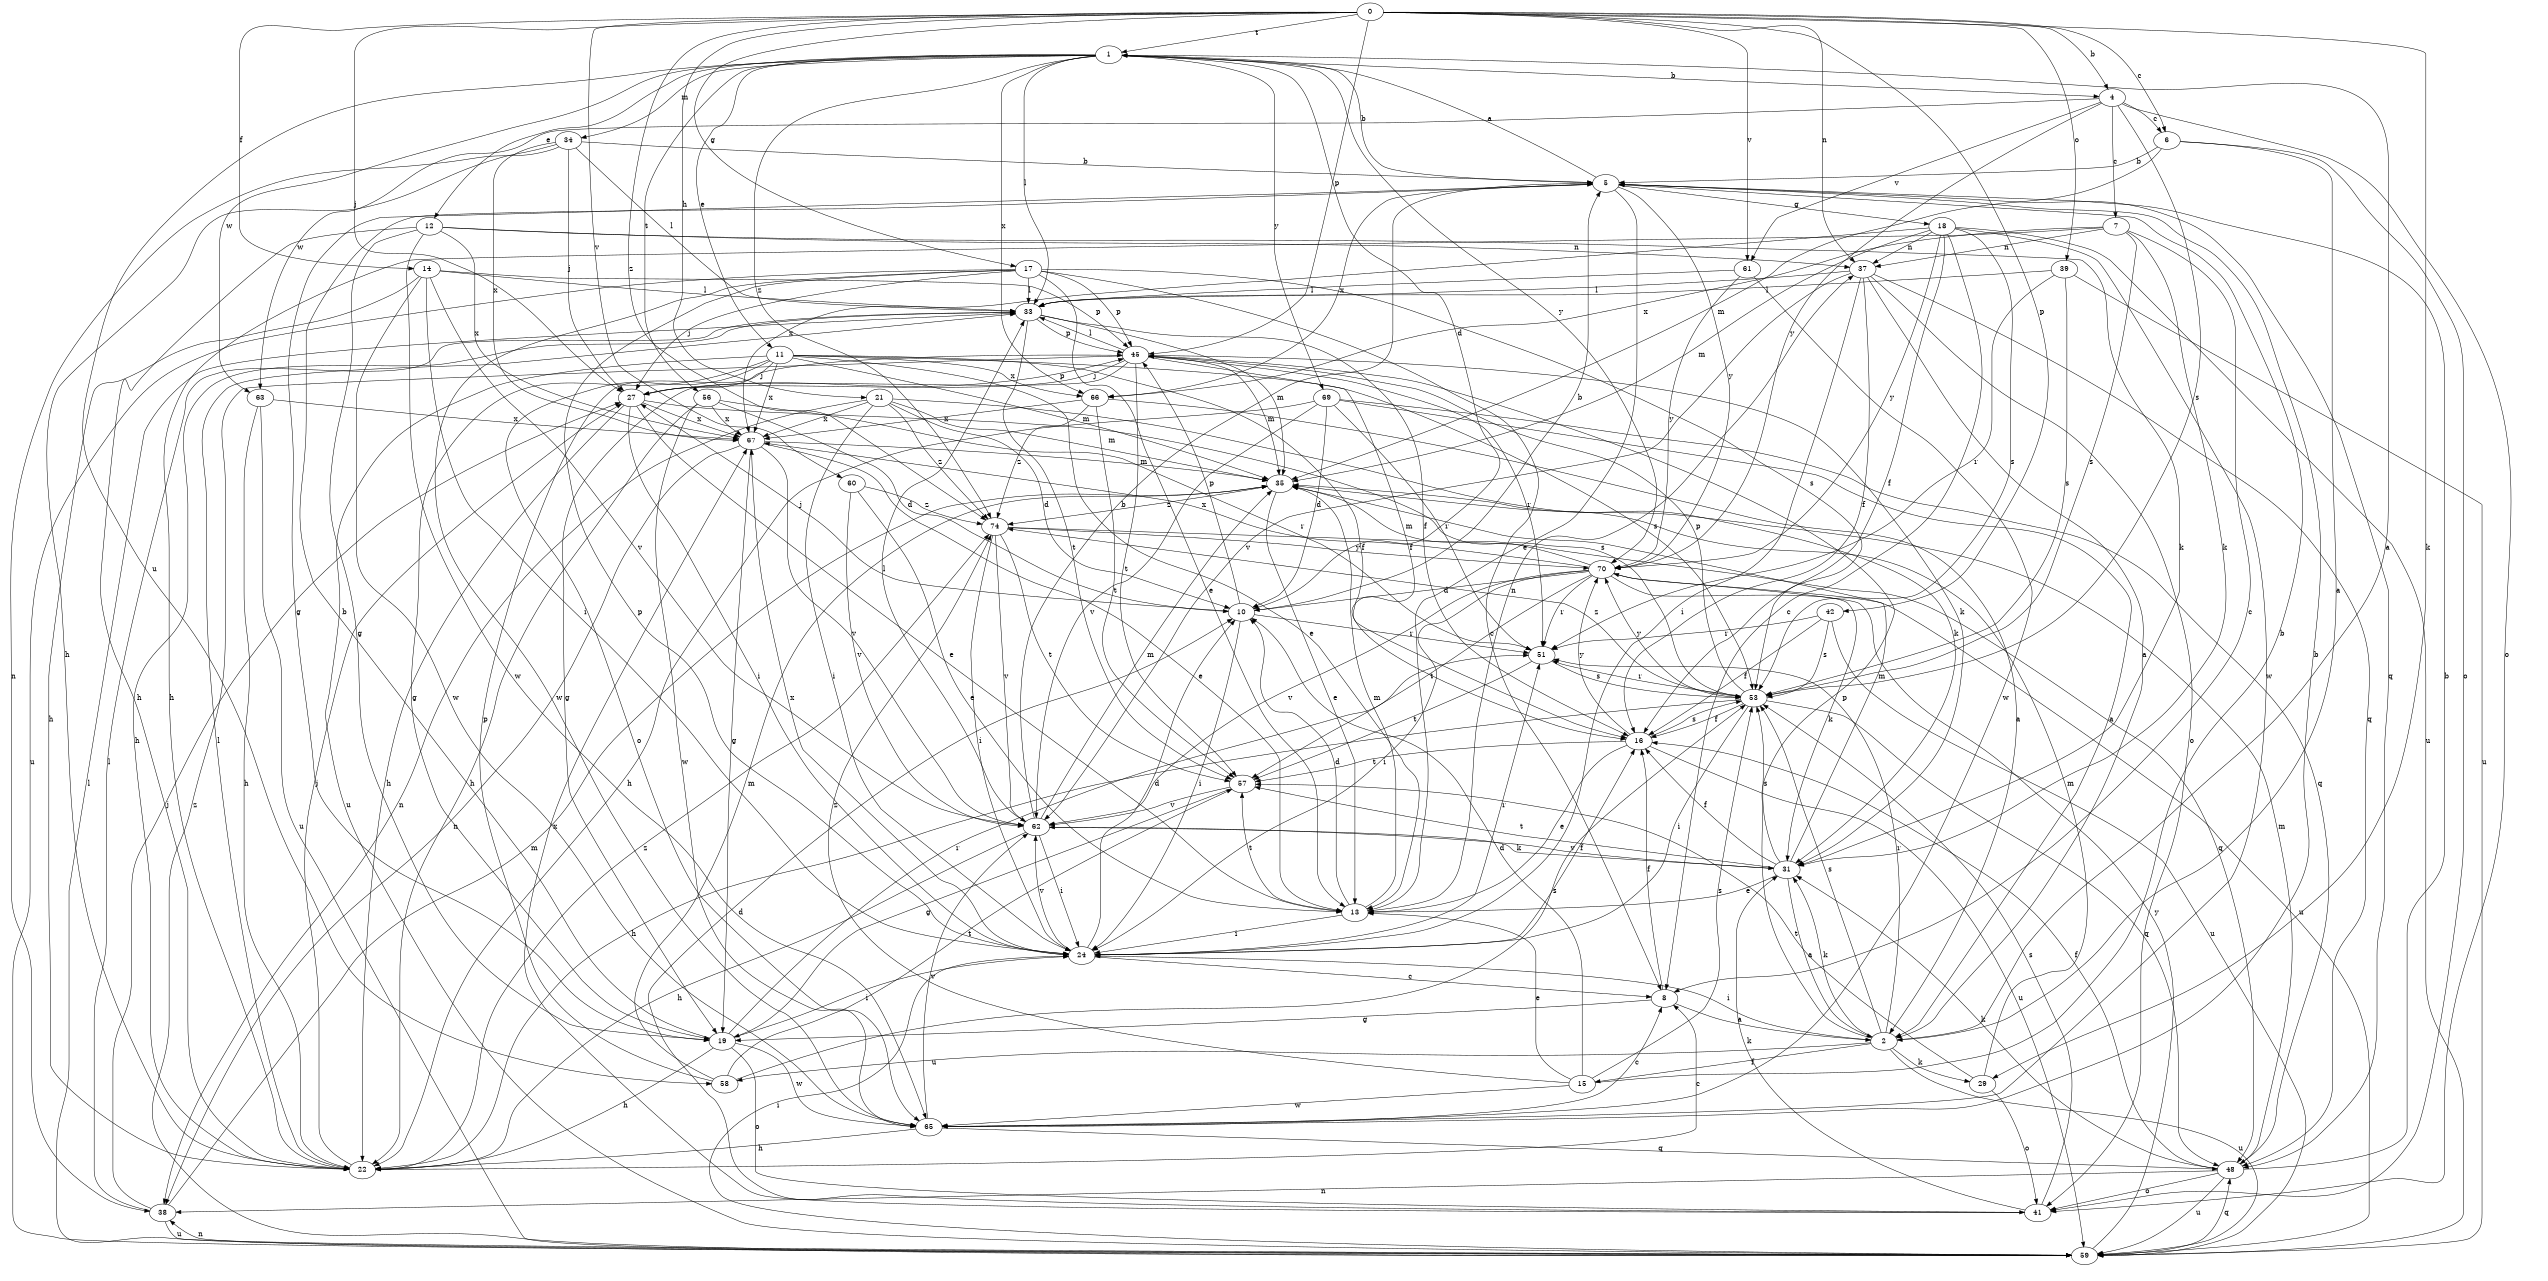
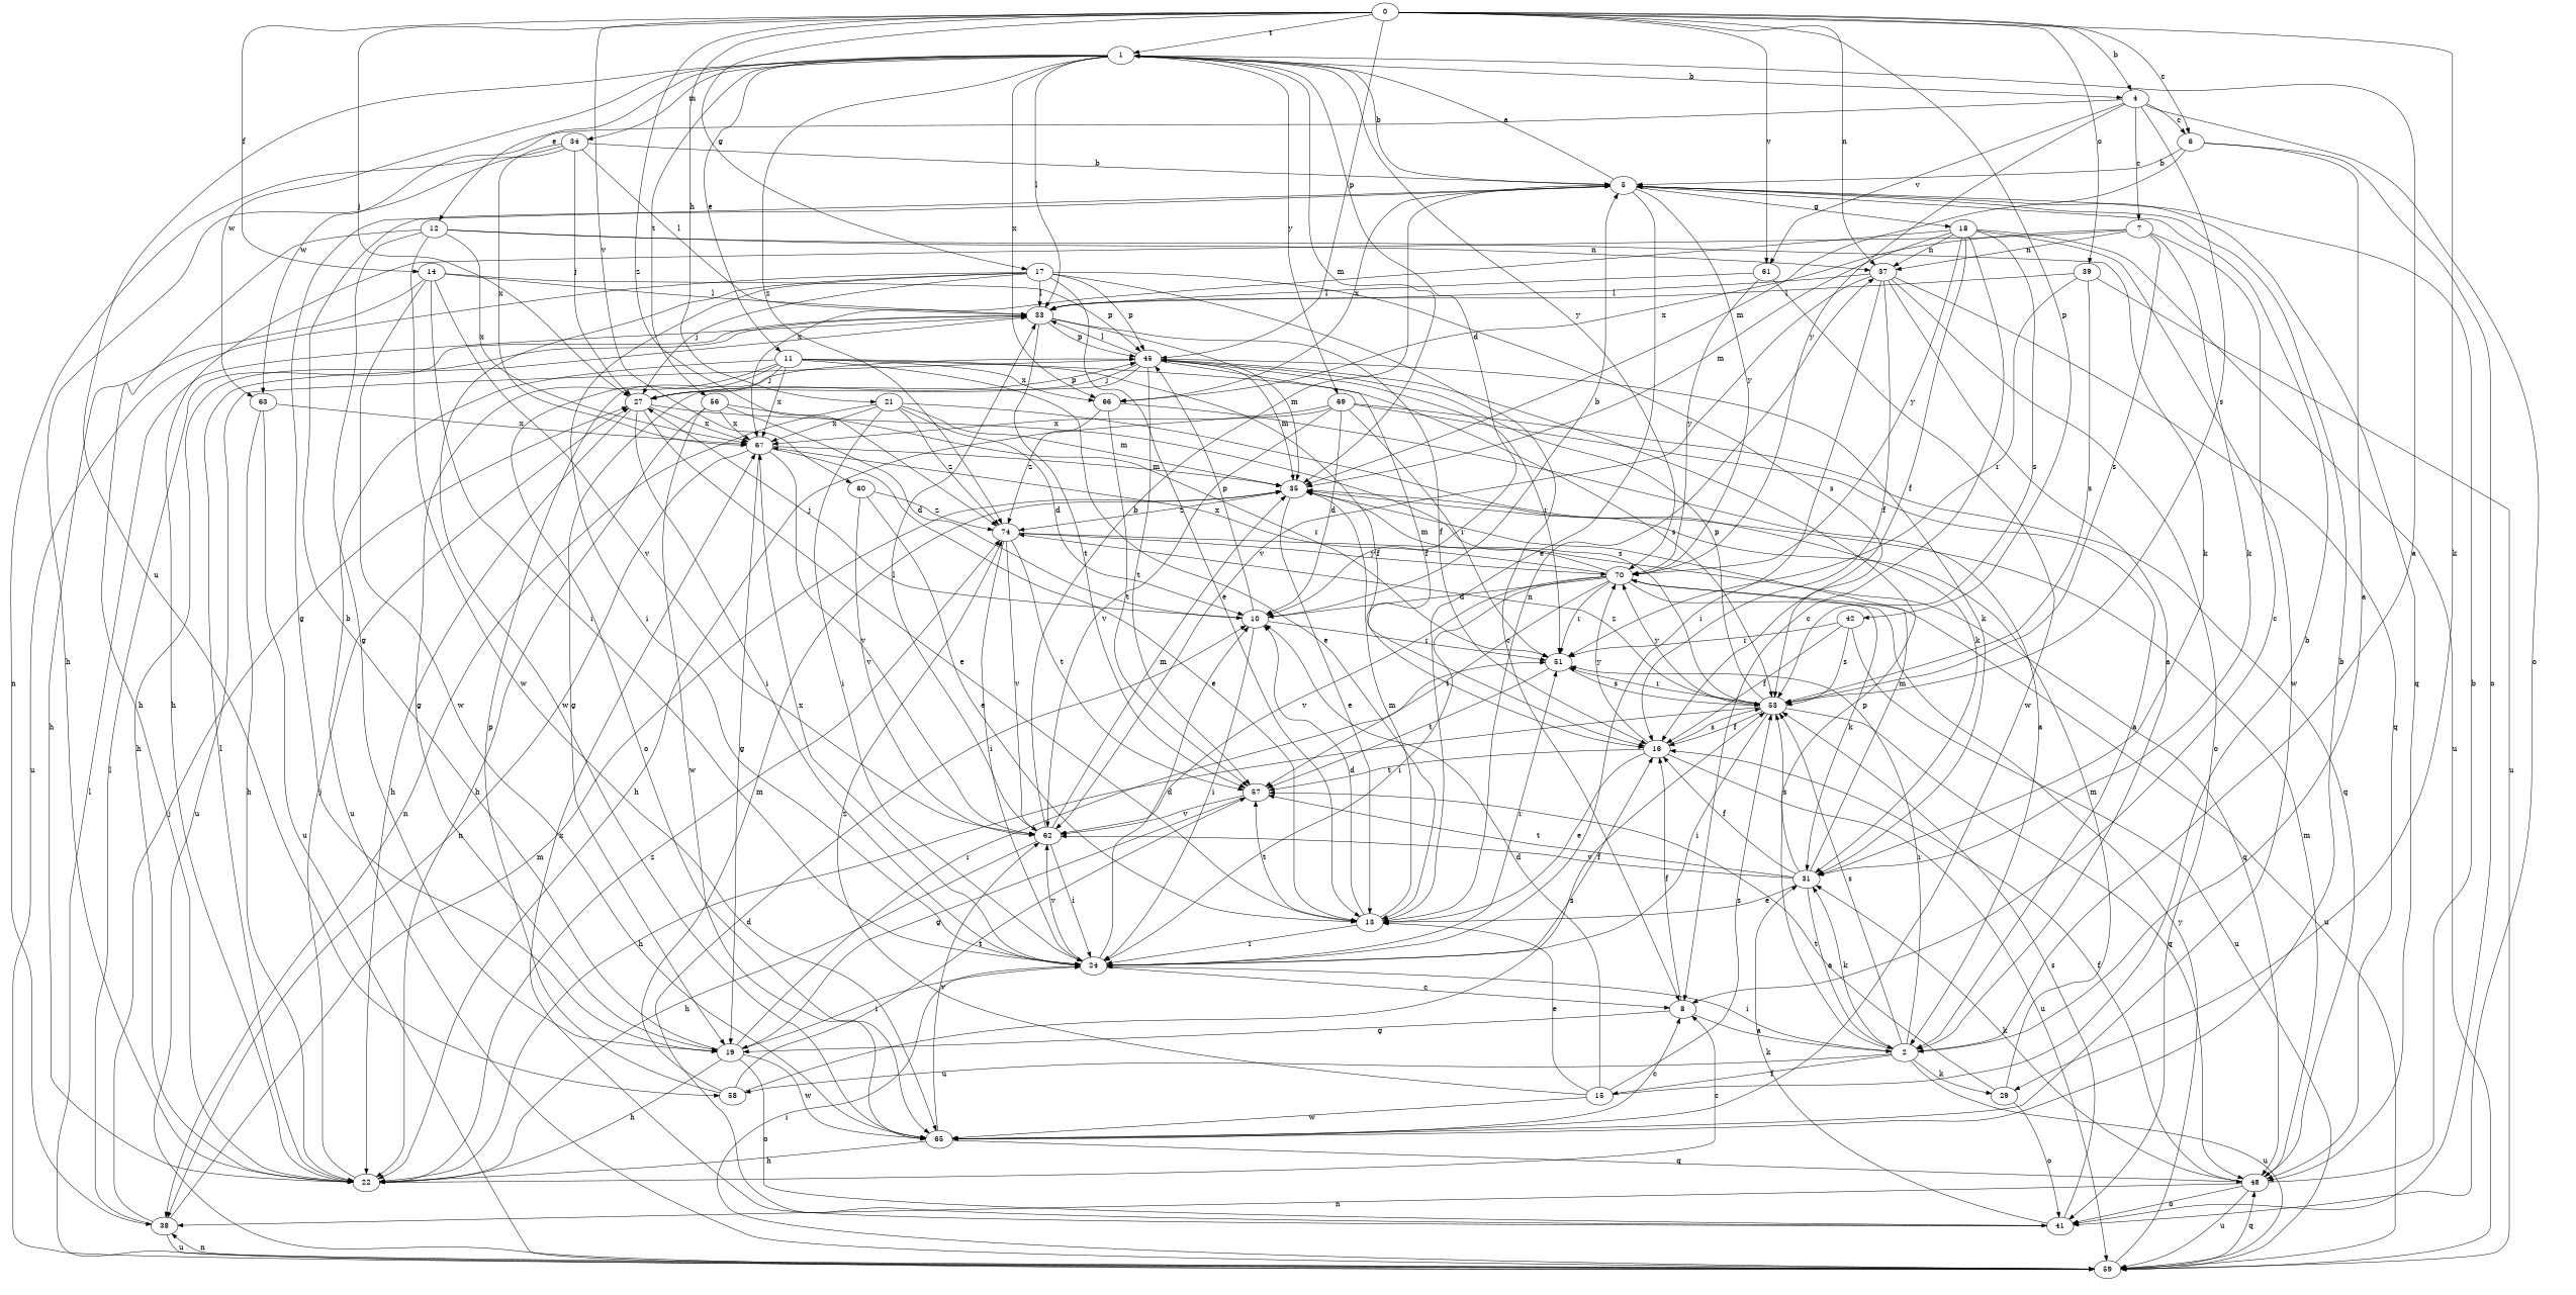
  strict digraph {
    0
    1
    4
    6
    14
    17
    21
    27
    29
    37
    39
    42
    45
    60
    61
    74
    5
    10
    11
    12
    33
    34
    35
    56
    58
    63
    66
    69
    70
    53
    7
    41
    2
    24
    22
    65
    62
    59
    13
    8
    31
    67
    38
    57
    48
    16
    51
    19
    18
    15
    0 -> 1 [label=t]
    0 -> 4 [label=b]
    0 -> 6 [label=c]
    0 -> 14 [label=f]
    0 -> 17 [label=g]
    0 -> 21 [label=h]
    0 -> 27 [label=j]
    0 -> 29 [label=k]
    0 -> 37 [label=n]
    0 -> 39 [label=o]
    0 -> 42 [label=p]
    0 -> 45 [label=p]
    0 -> 60 [label=v]
    0 -> 61 [label=v]
    0 -> 74 [label=z]
    1 -> 4 [label=b]
    1 -> 74 [label=z]
    1 -> 5 [label=b]
    1 -> 10 [label=d]
    1 -> 11 [label=e]
    1 -> 12 [label=e]
    1 -> 33 [label=l]
    1 -> 34 [label=m]
-   11 -> 35 [label=m]
+   1 -> 35 [label=m]
    1 -> 56 [label=t]
    1 -> 58 [label=u]
    1 -> 63 [label=w]
    1 -> 66 [label=x]
    1 -> 69 [label=y]
    1 -> 70 [label=y]
    4 -> 6 [label=c]
    4 -> 61 [label=v]
    4 -> 63 [label=w]
    4 -> 70 [label=y]
    4 -> 53 [label=s]
    4 -> 7 [label=c]
    4 -> 41 [label=o]
    6 -> 5 [label=b]
    6 -> 35 [label=m]
    6 -> 41 [label=o]
    6 -> 2 [label=a]
    14 -> 45 [label=p]
    14 -> 33 [label=l]
    14 -> 24 [label=i]
    14 -> 22 [label=h]
    14 -> 65 [label=w]
    14 -> 62 [label=v]
    17 -> 27 [label=j]
    17 -> 45 [label=p]
    17 -> 33 [label=l]
    17 -> 53 [label=s]
-   17 -> 24 [label=p]
+   17 -> 24 [label=i]
    17 -> 65 [label=w]
    17 -> 59 [label=u]
    17 -> 13 [label=e]
    17 -> 8 [label=c]
    21 -> 74 [label=z]
    21 -> 10 [label=d]
    21 -> 35 [label=m]
    21 -> 24 [label=i]
    21 -> 31 [label=k]
    21 -> 67 [label=x]
    21 -> 38 [label=n]
    27 -> 45 [label=p]
    27 -> 53 [label=s]
    27 -> 24 [label=i]
    27 -> 22 [label=h]
    27 -> 13 [label=e]
    27 -> 67 [label=x]
    29 -> 35 [label=m]
    29 -> 41 [label=o]
    29 -> 57 [label=t]
    37 -> 33 [label=l]
    37 -> 41 [label=o]
    37 -> 2 [label=a]
    37 -> 24 [label=i]
    37 -> 62 [label=v]
    37 -> 48 [label=q]
    37 -> 16 [label=f]
    39 -> 33 [label=l]
    39 -> 53 [label=s]
    39 -> 59 [label=u]
    39 -> 51 [label=r]
    42 -> 53 [label=s]
    42 -> 59 [label=u]
    42 -> 16 [label=f]
    42 -> 51 [label=r]
    45 -> 27 [label=j]
    45 -> 33 [label=l]
    45 -> 35 [label=m]
-   45 -> 59 [label=z]
+   45 -> 59 [label=u]
    45 -> 31 [label=k]
    45 -> 57 [label=t]
    45 -> 16 [label=f]
    45 -> 51 [label=r]
    45 -> 19 [label=g]
    60 -> 74 [label=z]
    60 -> 62 [label=v]
    60 -> 13 [label=e]
    61 -> 33 [label=l]
    61 -> 70 [label=y]
    61 -> 65 [label=w]
    74 -> 70 [label=y]
    74 -> 24 [label=i]
    74 -> 62 [label=v]
    74 -> 57 [label=t]
    74 -> 48 [label=q]
    5 -> 1 [label=a]
    5 -> 66 [label=x]
    5 -> 70 [label=y]
    5 -> 13 [label=e]
    5 -> 48 [label=q]
    5 -> 19 [label=g]
    5 -> 18 [label=g]
    10 -> 27 [label=j]
    10 -> 45 [label=p]
    10 -> 5 [label=b]
    10 -> 24 [label=i]
    10 -> 51 [label=r]
    11 -> 27 [label=j]
    11 -> 66 [label=x]
    11 -> 53 [label=s]
    11 -> 65 [label=o]
    11 -> 59 [label=u]
    11 -> 13 [label=e]
    11 -> 67 [label=x]
    11 -> 16 [label=f]
    11 -> 19 [label=g]
    12 -> 37 [label=n]
    12 -> 22 [label=h]
    12 -> 65 [label=w]
    12 -> 31 [label=k]
    12 -> 67 [label=x]
    12 -> 19 [label=g]
    33 -> 45 [label=p]
    33 -> 35 [label=m]
    33 -> 22 [label=h]
    33 -> 57 [label=t]
    33 -> 16 [label=f]
    34 -> 27 [label=j]
    34 -> 5 [label=b]
    34 -> 33 [label=l]
    34 -> 22 [label=h]
    34 -> 67 [label=x]
    34 -> 38 [label=n]
    35 -> 74 [label=z]
    35 -> 13 [label=e]
    56 -> 10 [label=d]
    56 -> 22 [label=h]
    56 -> 65 [label=w]
    56 -> 67 [label=x]
    56 -> 51 [label=r]
    58 -> 45 [label=p]
    58 -> 35 [label=m]
    58 -> 53 [label=s]
    58 -> 57 [label=t]
    63 -> 22 [label=h]
    63 -> 59 [label=u]
    63 -> 67 [label=x]
    66 -> 74 [label=z]
    66 -> 2 [label=a]
    66 -> 57 [label=t]
    69 -> 10 [label=d]
    69 -> 2 [label=a]
    69 -> 22 [label=h]
    69 -> 62 [label=v]
-   66 -> 67 [label=x]
+   69 -> 67 [label=x]
    69 -> 48 [label=q]
    69 -> 51 [label=r]
    70 -> 10 [label=d]
    70 -> 35 [label=m]
    70 -> 24 [label=i]
    70 -> 62 [label=v]
    70 -> 59 [label=u]
    70 -> 31 [label=k]
    70 -> 67 [label=x]
    70 -> 57 [label=t]
    70 -> 51 [label=r]
    53 -> 45 [label=p]
    53 -> 74 [label=z]
    53 -> 70 [label=y]
    53 -> 24 [label=i]
    53 -> 22 [label=h]
    53 -> 48 [label=q]
    53 -> 16 [label=f]
    53 -> 51 [label=r]
    7 -> 37 [label=n]
    7 -> 66 [label=x]
    7 -> 53 [label=s]
    7 -> 22 [label=h]
    7 -> 8 [label=c]
    7 -> 31 [label=k]
    41 -> 10 [label=d]
    41 -> 53 [label=s]
    41 -> 31 [label=k]
    41 -> 67 [label=x]
    2 -> 1 [label=a]
    2 -> 29 [label=k]
    2 -> 45 [label=p]
    2 -> 58 [label=u]
    2 -> 53 [label=s]
    2 -> 24 [label=i]
    2 -> 59 [label=u]
    2 -> 31 [label=k]
    2 -> 51 [label=r]
    2 -> 15 [label=f]
    24 -> 10 [label=d]
    24 -> 62 [label=v]
    24 -> 8 [label=c]
    24 -> 67 [label=x]
    24 -> 16 [label=f]
    24 -> 51 [label=r]
    22 -> 27 [label=j]
    22 -> 74 [label=z]
    22 -> 33 [label=l]
    22 -> 8 [label=c]
    65 -> 5 [label=b]
    65 -> 22 [label=h]
    65 -> 62 [label=v]
    65 -> 8 [label=c]
    65 -> 48 [label=q]
    62 -> 5 [label=b]
    62 -> 33 [label=l]
    62 -> 35 [label=m]
    62 -> 24 [label=i]
    62 -> 22 [label=h]
-   62 -> 31 [label=k]
    59 -> 33 [label=l]
    59 -> 70 [label=y]
    59 -> 24 [label=i]
    59 -> 38 [label=n]
    59 -> 48 [label=q]
    13 -> 37 [label=n]
    13 -> 10 [label=d]
    13 -> 35 [label=m]
    13 -> 24 [label=i]
    13 -> 57 [label=t]
    8 -> 2 [label=a]
    8 -> 16 [label=f]
    8 -> 19 [label=g]
    31 -> 35 [label=m]
    31 -> 53 [label=s]
    31 -> 2 [label=a]
    31 -> 62 [label=v]
    31 -> 13 [label=e]
    31 -> 57 [label=t]
    31 -> 16 [label=f]
    67 -> 35 [label=m]
    67 -> 62 [label=v]
    67 -> 13 [label=e]
    67 -> 38 [label=n]
    67 -> 19 [label=g]
    38 -> 27 [label=j]
    38 -> 33 [label=l]
    38 -> 35 [label=m]
    38 -> 59 [label=u]
    57 -> 62 [label=v]
    57 -> 19 [label=g]
    48 -> 5 [label=b]
    48 -> 35 [label=m]
    48 -> 41 [label=o]
    48 -> 59 [label=u]
    48 -> 31 [label=k]
    48 -> 38 [label=n]
    48 -> 16 [label=f]
    16 -> 70 [label=y]
    16 -> 53 [label=s]
    16 -> 59 [label=u]
    16 -> 13 [label=e]
    16 -> 57 [label=t]
    51 -> 53 [label=s]
    51 -> 57 [label=t]
    19 -> 5 [label=b]
    19 -> 41 [label=o]
    19 -> 24 [label=i]
    19 -> 22 [label=h]
    19 -> 65 [label=w]
    19 -> 51 [label=r]
    18 -> 37 [label=n]
    18 -> 35 [label=m]
    18 -> 70 [label=y]
    18 -> 53 [label=s]
    18 -> 65 [label=w]
    18 -> 59 [label=u]
    18 -> 8 [label=c]
    18 -> 67 [label=x]
    18 -> 16 [label=f]
    15 -> 74 [label=z]
    15 -> 5 [label=b]
    15 -> 10 [label=d]
    15 -> 53 [label=s]
    15 -> 65 [label=w]
    15 -> 13 [label=e]
  }
